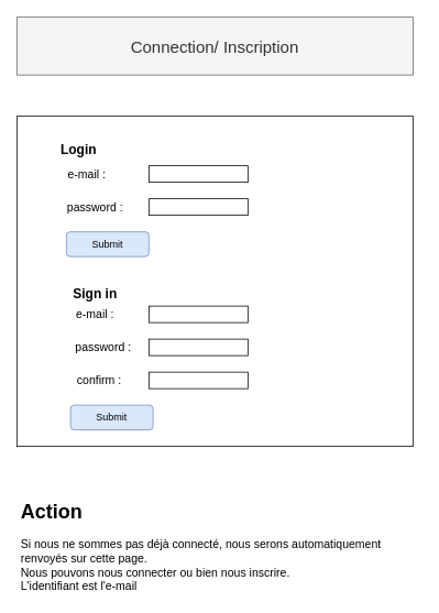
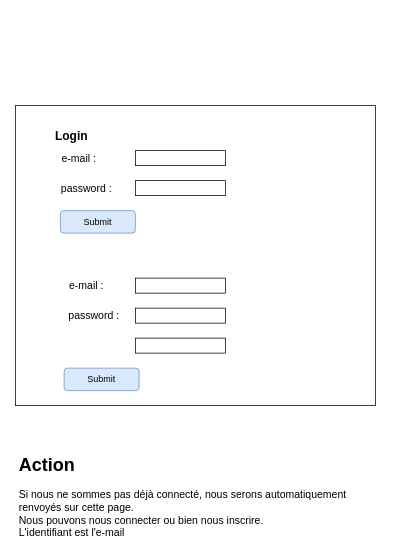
  <mxCell id="0" />
  <mxCell id="1" parent="0" />
- <mxCell id="2" value="&lt;span style=&quot;font-size: 20px&quot;&gt;Connection/ Inscription&lt;/span&gt;" style="text;html=1;align=center;verticalAlign=middle;whiteSpace=wrap;rounded=0;fillColor=#f5f5f5;strokeColor=#666666;fontColor=#333333;" vertex="1" parent="1"><mxGeometry x="20" y="20" width="480" height="70" as="geometry" /></mxCell>
  <mxCell id="3" value="" style="rounded=0;whiteSpace=wrap;html=1;" vertex="1" parent="1"><mxGeometry x="20" y="140" width="480" height="400" as="geometry" /></mxCell>
  <mxCell id="4" value="&lt;b&gt;&lt;font style=&quot;font-size: 16px&quot;&gt;Login&lt;/font&gt;&lt;/b&gt;" style="text;html=1;strokeColor=none;fillColor=none;align=center;verticalAlign=middle;whiteSpace=wrap;rounded=0;" vertex="1" parent="1"><mxGeometry x="60" y="170" width="70" height="20" as="geometry" /></mxCell>
  <mxCell id="5" value="&lt;font style=&quot;font-size: 14px&quot;&gt;e-mail :&lt;/font&gt;" style="text;html=1;strokeColor=none;fillColor=none;align=center;verticalAlign=middle;whiteSpace=wrap;rounded=0;" vertex="1" parent="1"><mxGeometry x="80" y="200" width="50" height="20" as="geometry" /></mxCell>
  <mxCell id="6" value="" style="rounded=0;whiteSpace=wrap;html=1;" vertex="1" parent="1"><mxGeometry x="180" y="200" width="120" height="20" as="geometry" /></mxCell>
  <mxCell id="7" value="" style="rounded=0;whiteSpace=wrap;html=1;" vertex="1" parent="1"><mxGeometry x="180" y="240" width="120" height="20" as="geometry" /></mxCell>
  <mxCell id="8" value="&lt;span style=&quot;font-size: 14px&quot;&gt;password :&lt;/span&gt;" style="text;html=1;strokeColor=none;fillColor=none;align=center;verticalAlign=middle;whiteSpace=wrap;rounded=0;" vertex="1" parent="1"><mxGeometry x="80" y="240" width="70" height="20" as="geometry" /></mxCell>
  <mxCell id="9" value="Submit" style="rounded=1;whiteSpace=wrap;html=1;fillColor=#dae8fc;strokeColor=#6c8ebf;" vertex="1" parent="1"><mxGeometry x="80" y="280" width="100" height="30" as="geometry" /></mxCell>
- <mxCell id="10" value="&lt;b&gt;&lt;font style=&quot;font-size: 16px&quot;&gt;Sign in&lt;/font&gt;&lt;/b&gt;" style="text;html=1;strokeColor=none;fillColor=none;align=center;verticalAlign=middle;whiteSpace=wrap;rounded=0;" vertex="1" parent="1"><mxGeometry x="75" y="340" width="80" height="30" as="geometry" /></mxCell>
  <mxCell id="11" value="&lt;font style=&quot;font-size: 14px&quot;&gt;e-mail :&lt;/font&gt;" style="text;html=1;strokeColor=none;fillColor=none;align=center;verticalAlign=middle;whiteSpace=wrap;rounded=0;" vertex="1" parent="1"><mxGeometry x="90" y="370" width="50" height="20" as="geometry" /></mxCell>
  <mxCell id="12" value="" style="rounded=0;whiteSpace=wrap;html=1;" vertex="1" parent="1"><mxGeometry x="180" y="370" width="120" height="20" as="geometry" /></mxCell>
  <mxCell id="13" value="" style="rounded=0;whiteSpace=wrap;html=1;" vertex="1" parent="1"><mxGeometry x="180" y="410" width="120" height="20" as="geometry" /></mxCell>
  <mxCell id="14" value="&lt;span style=&quot;font-size: 14px&quot;&gt;password :&lt;/span&gt;" style="text;html=1;strokeColor=none;fillColor=none;align=center;verticalAlign=middle;whiteSpace=wrap;rounded=0;" vertex="1" parent="1"><mxGeometry x="90" y="410" width="70" height="20" as="geometry" /></mxCell>
  <mxCell id="15" value="" style="rounded=0;whiteSpace=wrap;html=1;" vertex="1" parent="1"><mxGeometry x="180" y="450" width="120" height="20" as="geometry" /></mxCell>
- <mxCell id="16" value="&lt;span style=&quot;font-size: 14px&quot;&gt;confirm :&lt;/span&gt;" style="text;html=1;strokeColor=none;fillColor=none;align=center;verticalAlign=middle;whiteSpace=wrap;rounded=0;" vertex="1" parent="1"><mxGeometry x="85" y="450" width="70" height="20" as="geometry" /></mxCell>
  <mxCell id="17" value="Submit" style="rounded=1;whiteSpace=wrap;html=1;fillColor=#dae8fc;strokeColor=#6c8ebf;" vertex="1" parent="1"><mxGeometry x="85" y="490" width="100" height="30" as="geometry" /></mxCell>
  <mxCell id="18" value="&lt;h1&gt;Action&lt;/h1&gt;&lt;div style=&quot;font-size: 14px&quot;&gt;Si nous ne sommes pas déjà connecté, nous serons automatiquement renvoyés sur cette page.&lt;/div&gt;&lt;div style=&quot;font-size: 14px&quot;&gt;Nous pouvons nous connecter ou bien nous inscrire.&lt;/div&gt;&lt;div style=&quot;font-size: 14px&quot;&gt;L'identifiant est l'e-mail&lt;/div&gt;" style="text;html=1;strokeColor=none;fillColor=none;spacing=5;spacingTop=-20;whiteSpace=wrap;overflow=hidden;rounded=0;" vertex="1" parent="1"><mxGeometry x="20" y="600" width="490" height="120" as="geometry" /></mxCell>
